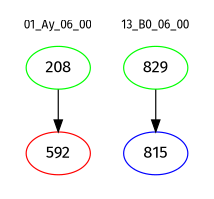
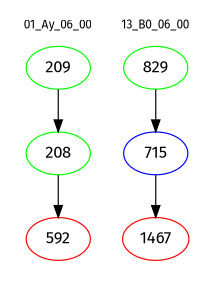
  digraph {
    fontname="Fira Sans"
    node [color=green fontname="Fira Sans"]
    edge [color=black fontname="Fira Sans"]
+   n1 [label=209]
    n2 [label=208]
    n3 [color=red label=592]
    n4 [label=829]
-   n5 [color=blue label=815]
+   n5 [color=blue label=715]
+   n6 [color=red label=1467]
    subgraph cluster_1 {
      color=white
      fontsize=10
      label="01_Ay_06_00"
+     n1
      n2
      n3
    }
    subgraph cluster_2 {
      color=white
      fontsize=10
      label="13_B0_06_00"
      n4
      n5
+     n6
    }
+   n1 -> n2
    n2 -> n3
    n4 -> n5
+   n5 -> n6
  }
